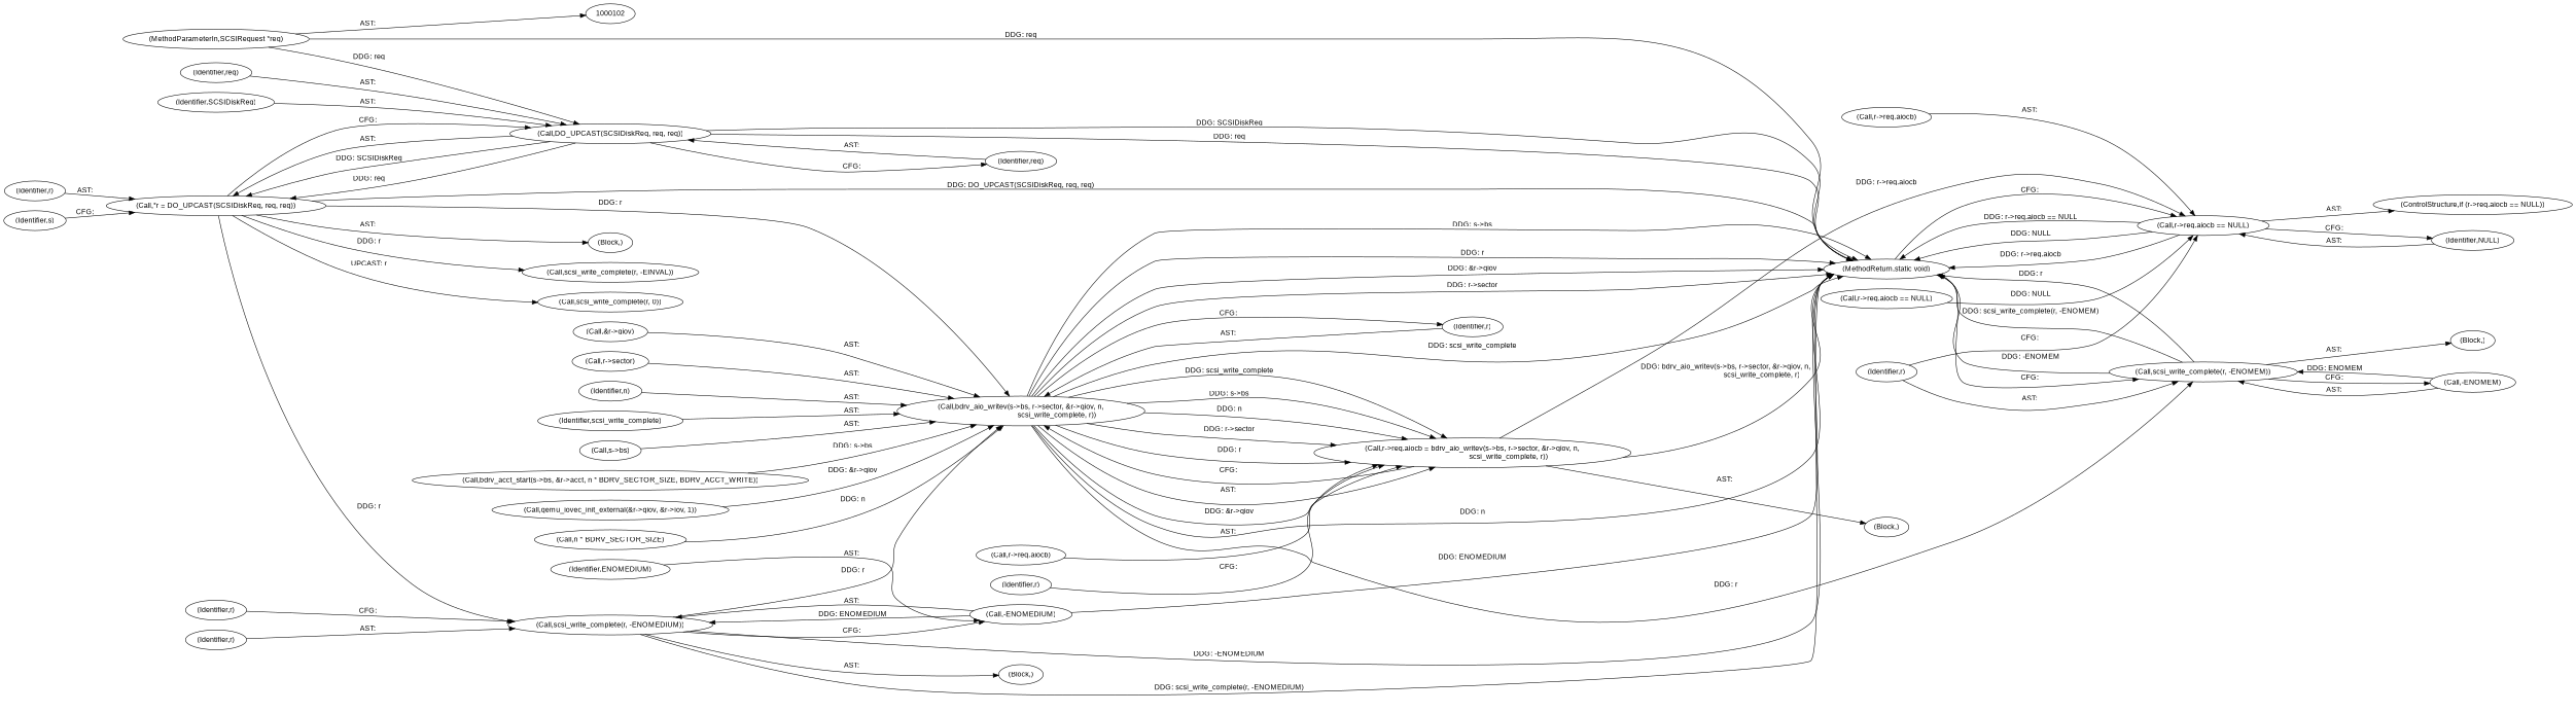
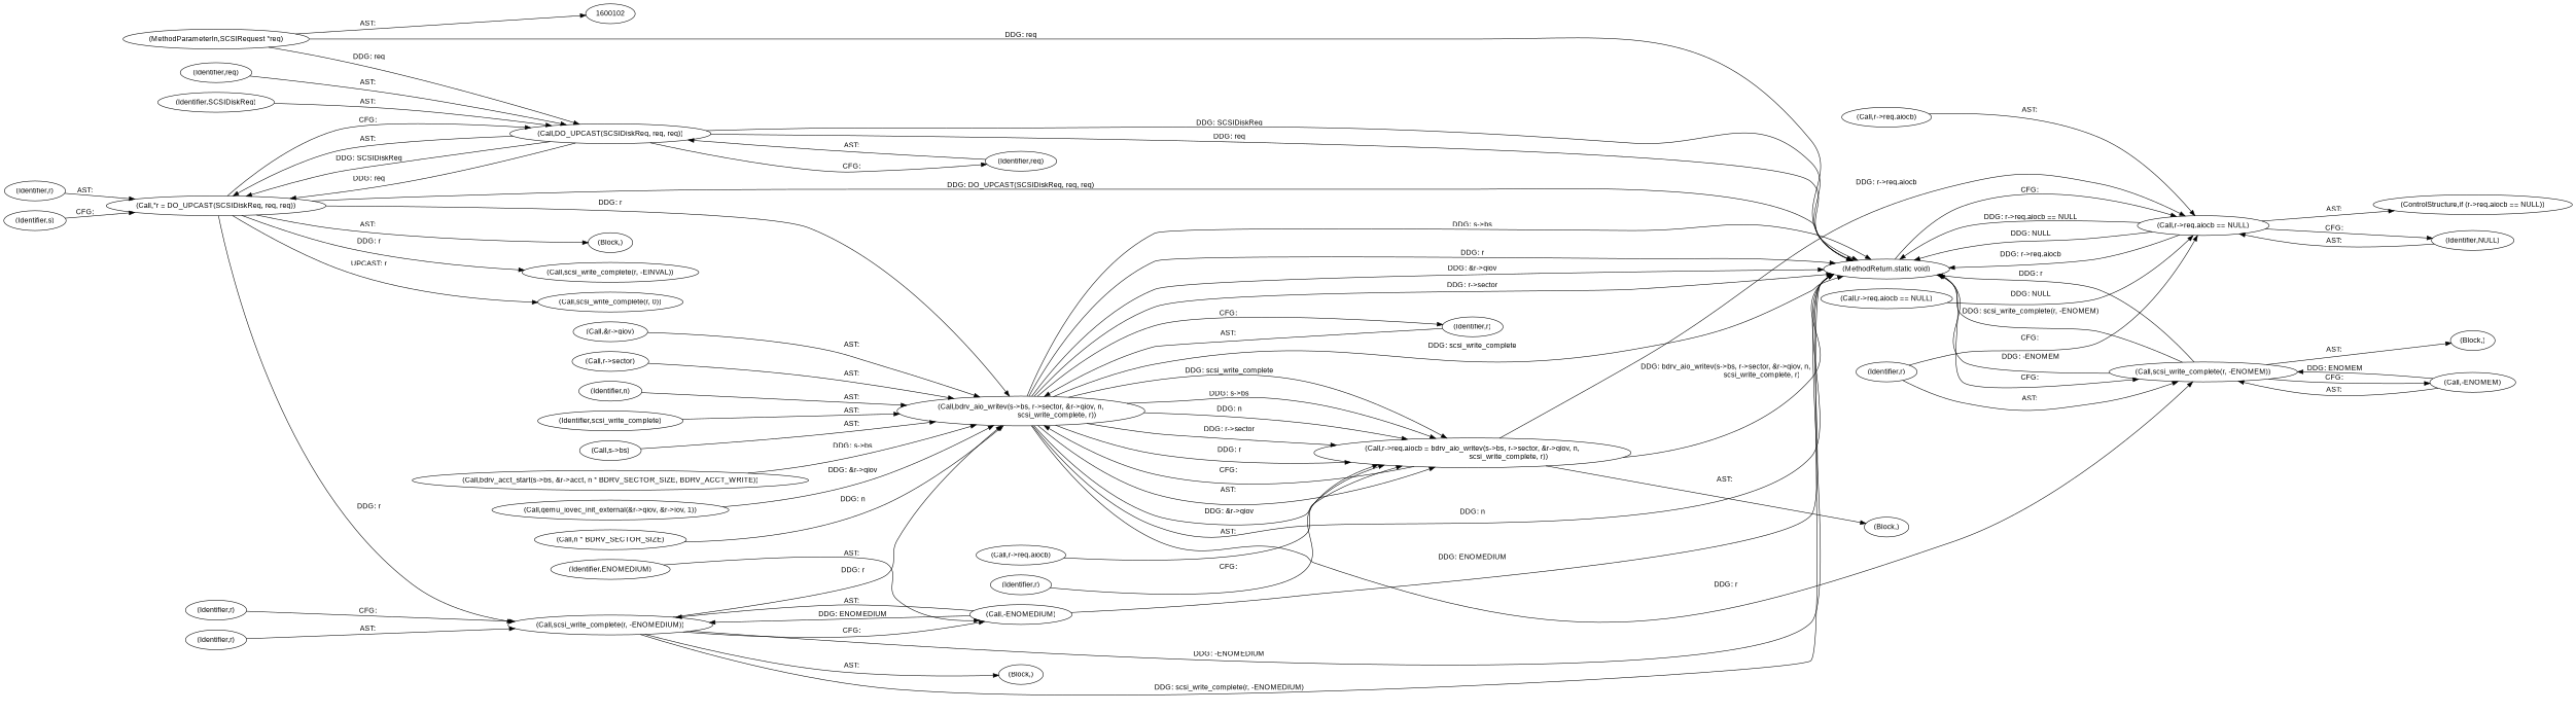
  digraph {
    fontname="Liberation Sans"
    rankdir=LR
    node [fontname="Liberation Sans"]
    edge [fontname="Liberation Sans"]
    n1 [label="(Call,scsi_write_complete(r, -ENOMEDIUM))"]
    n2 [label="(Call,-ENOMEDIUM)"]
    n3 [label="(Call,bdrv_aio_writev(s->bs, r->sector, &r->qiov, n,\n                                   scsi_write_complete, r))"]
    n4 [label="(MethodReturn,static void)"]
    n5 [label="(Block,)"]
    n6 [label="(Call,r->req.aiocb = bdrv_aio_writev(s->bs, r->sector, &r->qiov, n,\n                                   scsi_write_complete, r))"]
    n7 [label="(Call,scsi_write_complete(r, -ENOMEM))"]
    n8 [label="(Identifier,r)"]
    n9 [label="(Call,r->req.aiocb == NULL)"]
    n10 [label="(Call,*r = DO_UPCAST(SCSIDiskReq, req, req))"]
    n11 [label="(Call,DO_UPCAST(SCSIDiskReq, req, req))"]
    n12 [label="(Block,)"]
    n13 [label="(Call,scsi_write_complete(r, -EINVAL))"]
    n14 [label="(Call,scsi_write_complete(r, 0))"]
    n15 [label="(Identifier,req)"]
    n16 [label="(MethodParameterIn,SCSIRequest *req)"]
-   1000102
+   1000102 [label=1600102]
    n18 [label="(Identifier,ENOMEDIUM)"]
    n19 [label="(Block,)"]
    n20 [label="(Block,)"]
    n21 [label="(Call,-ENOMEM)"]
    n22 [label="(ControlStructure,if (r->req.aiocb == NULL))"]
    n23 [label="(Identifier,NULL)"]
    n24 [label="(Identifier,r)"]
    n25 [label="(Call,r->req.aiocb)"]
    n26 [label="(Identifier,scsi_write_complete)"]
    n27 [label="(Call,s->bs)"]
    n28 [label="(Call,bdrv_acct_start(s->bs, &r->acct, n * BDRV_SECTOR_SIZE, BDRV_ACCT_WRITE))"]
    n29 [label="(Call,qemu_iovec_init_external(&r->qiov, &r->iov, 1))"]
    n30 [label="(Identifier,req)"]
    n31 [label="(Identifier,r)"]
    n32 [label="(Identifier,r)"]
    n33 [label="(Call,r->req.aiocb == NULL)"]
    n34 [label="(Identifier,r)"]
    n35 [label="(Call,n * BDRV_SECTOR_SIZE)"]
    n36 [label="(Call,&r->qiov)"]
    n37 [label="(Identifier,s)"]
    n38 [label="(Identifier,r)"]
    n39 [label="(Identifier,SCSIDiskReq)"]
    n40 [label="(Call,r->sector)"]
    n41 [label="(Call,r->req.aiocb)"]
    n42 [label="(Identifier,n)"]
    n1 -> n2 [label="CFG: "]
    n1 -> n3 [label="DDG: r"]
    n1 -> n4 [label="DDG: -ENOMEDIUM"]
    n1 -> n4 [label="DDG: scsi_write_complete(r, -ENOMEDIUM)"]
    n1 -> n5 [label="AST: "]
    n2 -> n1 [label="AST: "]
    n2 -> n1 [label="DDG: ENOMEDIUM"]
    n2 -> n4 [label="DDG: ENOMEDIUM"]
    n3 -> n4 [label="DDG: s->bs"]
    n3 -> n4 [label="DDG: r"]
    n3 -> n4 [label="DDG: n"]
    n3 -> n4 [label="DDG: &r->qiov"]
    n3 -> n4 [label="DDG: r->sector"]
    n3 -> n4 [label="DDG: scsi_write_complete"]
    n3 -> n6 [label="AST: "]
    n3 -> n6 [label="DDG: &r->qiov"]
    n3 -> n6 [label="DDG: scsi_write_complete"]
    n3 -> n6 [label="DDG: s->bs"]
    n3 -> n6 [label="DDG: n"]
    n3 -> n6 [label="DDG: r->sector"]
    n3 -> n6 [label="DDG: r"]
    n3 -> n7 [label="DDG: r"]
    n3 -> n8 [label="CFG: "]
    n4 -> n7 [label="CFG: "]
    n4 -> n9 [label="CFG: "]
    n6 -> n3 [label="CFG: "]
    n6 -> n4 [label="DDG: bdrv_aio_writev(s->bs, r->sector, &r->qiov, n,\n                                   scsi_write_complete, r)"]
    n6 -> n9 [label="DDG: r->req.aiocb"]
    n6 -> n19 [label="AST: "]
    n7 -> n4 [label="DDG: r"]
    n7 -> n4 [label="DDG: scsi_write_complete(r, -ENOMEM)"]
    n7 -> n4 [label="DDG: -ENOMEM"]
    n7 -> n20 [label="AST: "]
    n7 -> n21 [label="CFG: "]
    n8 -> n3 [label="AST: "]
    n9 -> n4 [label="DDG: r->req.aiocb == NULL"]
    n9 -> n4 [label="DDG: NULL"]
    n9 -> n4 [label="DDG: r->req.aiocb"]
    n9 -> n22 [label="AST: "]
    n9 -> n23 [label="CFG: "]
    n10 -> n1 [label="DDG: r"]
    n10 -> n3 [label="DDG: r"]
    n10 -> n4 [label="DDG: DO_UPCAST(SCSIDiskReq, req, req)"]
    n10 -> n11 [label="CFG: "]
    n10 -> n12 [label="AST: "]
    n10 -> n13 [label="DDG: r"]
    n10 -> n14 [label="UPCAST: r"]
    n11 -> n4 [label="DDG: req"]
    n11 -> n4 [label="DDG: SCSIDiskReq"]
    n11 -> n10 [label="AST: "]
    n11 -> n10 [label="DDG: SCSIDiskReq"]
    n11 -> n10 [label="DDG: req"]
    n11 -> n15 [label="CFG: "]
    n15 -> n11 [label="AST: "]
    n16 -> n4 [label="DDG: req"]
    n16 -> n11 [label="DDG: req"]
    n16 -> 1000102 [label="AST: "]
    n18 -> n2 [label="AST: "]
    n21 -> n7 [label="AST: "]
    n21 -> n7 [label="DDG: ENOMEM"]
    n23 -> n9 [label="AST: "]
    n24 -> n1 [label="CFG: "]
    n25 -> n6 [label="AST: "]
    n26 -> n3 [label="AST: "]
    n27 -> n3 [label="AST: "]
    n28 -> n3 [label="DDG: s->bs"]
    n29 -> n3 [label="DDG: &r->qiov"]
    n30 -> n11 [label="AST: "]
    n31 -> n1 [label="AST: "]
    n32 -> n7 [label="AST: "]
    n32 -> n9 [label="CFG: "]
    n33 -> n9 [label="DDG: NULL"]
    n34 -> n10 [label="AST: "]
    n35 -> n3 [label="DDG: n"]
    n36 -> n3 [label="AST: "]
    n37 -> n10 [label="CFG: "]
    n38 -> n6 [label="CFG: "]
    n39 -> n11 [label="AST: "]
    n40 -> n3 [label="AST: "]
    n41 -> n9 [label="AST: "]
    n42 -> n3 [label="AST: "]
  }
